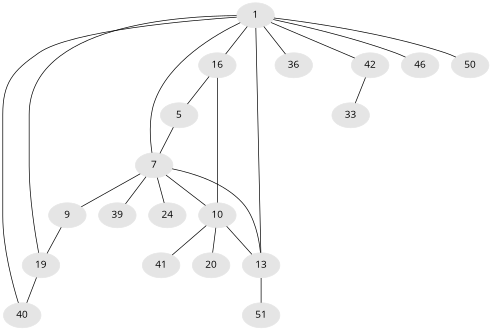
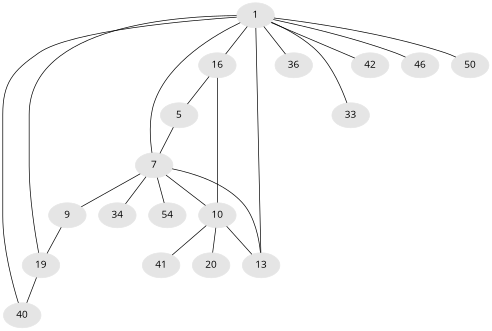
  graph {
    fontname="Open Sans"
    node [color=gray90 fontname="Open Sans" style=filled]
    edge [fontname="Open Sans"]
    1 [super="+4+3+55+2"]
    7 [super="+8+12+47"]
    13 [super="+14+44+18"]
    16 [super="+30+32"]
    19
    36
    n7 [label=33]
    40
    42
    46
    50
    5 [super="+33+65+45+21"]
    10 [super="+27+11+15+29+23"]
    9 [super="+28+22"]
-   24
-   34 [super="+54" label=39]
+   24 [label=54]
+   34 [super="+54"]
    20 [super="+53"]
    41
-   51
    1 -- 7 [weight=2]
    1 -- 13
    1 -- 16
    1 -- 19
    1 -- 36
-   42 -- n7
+   1 -- n7
    1 -- 40
    1 -- 42
    1 -- 46
    1 -- 50
    7 -- 13
    7 -- 10 [weight=2]
    7 -- 9 [weight=2]
    7 -- 24
    7 -- 34
-   13 -- 51
    16 -- 5 [weight=3]
    16 -- 10 [weight=4]
    19 -- 40
    5 -- 7
    10 -- 13 [weight=2]
    10 -- 20
    10 -- 41
    9 -- 19
  }
